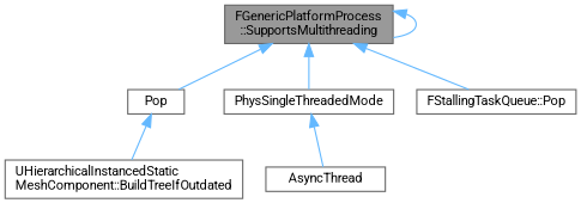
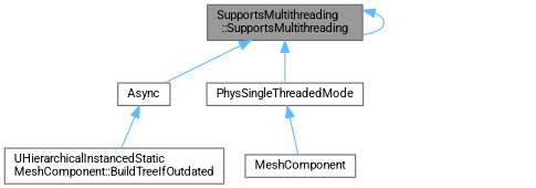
  digraph {
    fontname=Roboto
    rankdir=TB
    node [color=grey40 fillcolor=white fontname=Roboto fontsize=10 shape=box style=filled]
    edge [color=steelblue1 dir=back fontname=Roboto fontsize=10 labelfontname=Helvetica labelfontsize=10 style=solid]
-   n1 [color=gray40 fillcolor=grey60 fontcolor=black height=0.2 label="FGenericPlatformProcess\l::SupportsMultithreading" width=0.4]
-   n2 [height=0.2 label=Pop width=0.4]
+   n1 [color=gray40 fillcolor=grey60 fontcolor=black height=0.2 label="SupportsMultithreading\l::SupportsMultithreading" width=0.4]
+   n2 [height=0.2 label=Async width=0.4]
    n3 [height=0.2 label=PhysSingleThreadedMode width=0.4]
-   n4 [height=0.2 label="FStallingTaskQueue::Pop" width=0.4]
    n5 [height=0.2 label="UHierarchicalInstancedStatic\lMeshComponent::BuildTreeIfOutdated" width=0.4]
-   n6 [height=0.2 label=AsyncThread width=0.4]
+   n6 [height=0.2 label=MeshComponent width=0.4]
    n1 -> n1
    n1 -> n2
    n1 -> n3
-   n1 -> n4
    n2 -> n5
    n3 -> n6
  }
